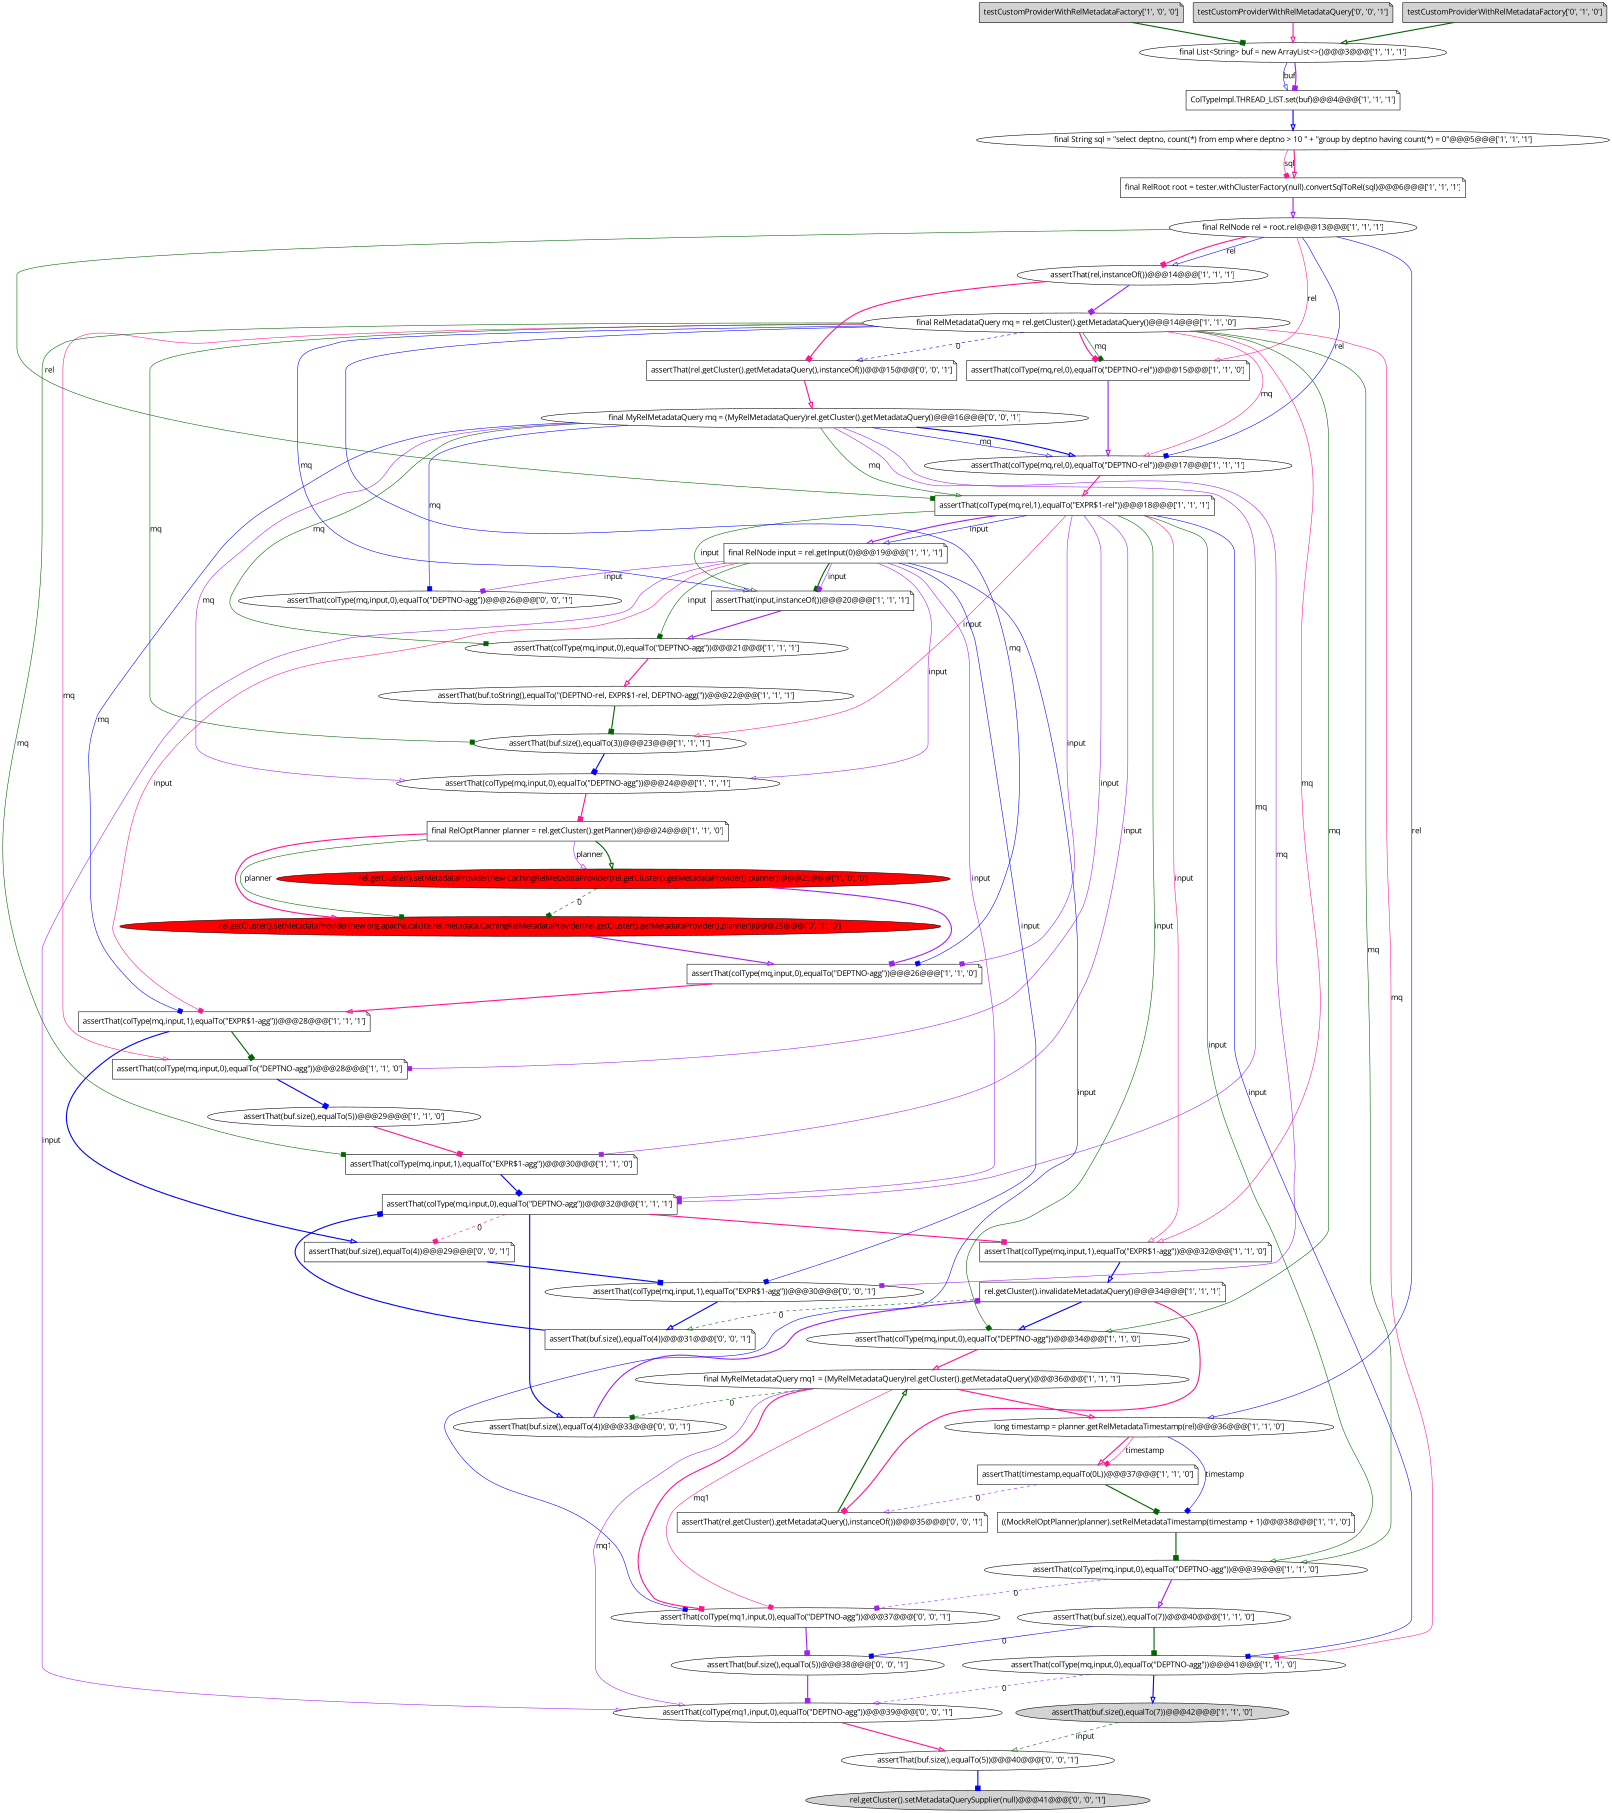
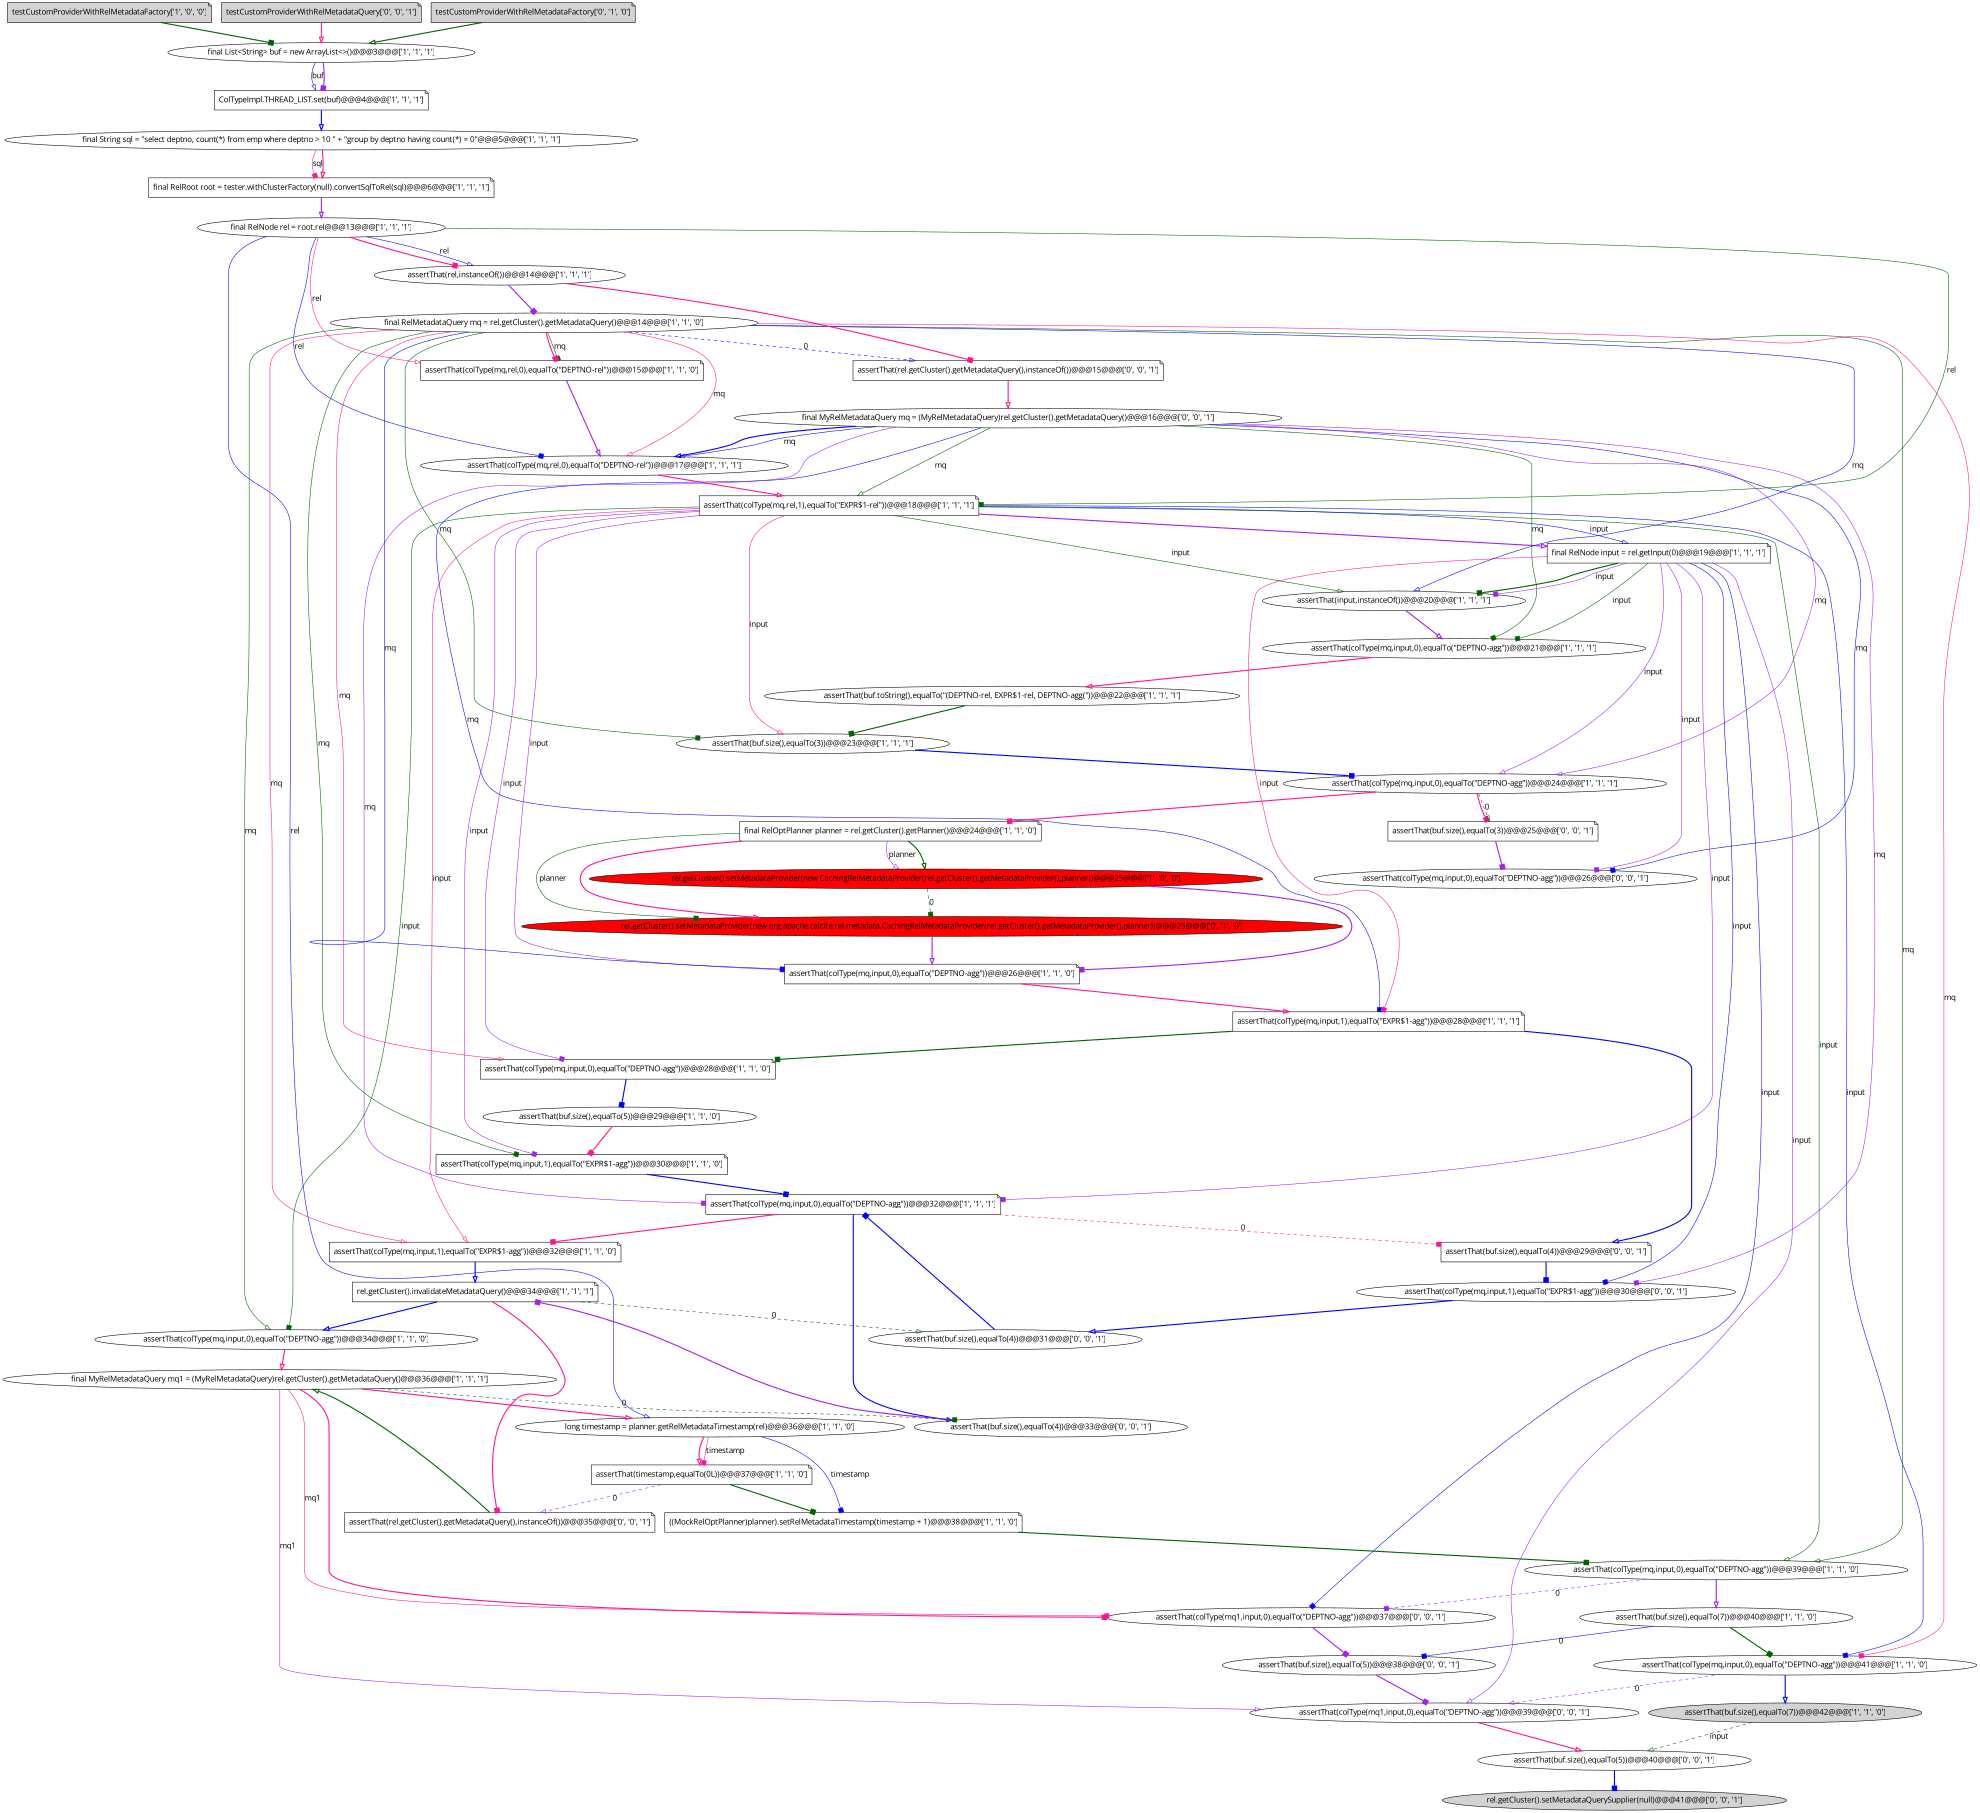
  digraph {
    fontname="Open Sans"
    node [fillcolor=white fontname="Open Sans" shape=ellipse style=filled]
    edge [arrowhead=box color=deeppink fontname="Open Sans" style=bold]
    n1 [label="assertThat(buf.size(),equalTo(5))@@@40@@@['0', '0', '1']"]
    n2 [fillcolor=lightgray label="rel.getCluster().setMetadataQuerySupplier(null)@@@41@@@['0', '0', '1']"]
    n3 [label="final RelOptPlanner planner = rel.getCluster().getPlanner()@@@24@@@['1', '1', '0']" shape=note]
    n4 [fillcolor=red label="rel.getCluster().setMetadataProvider(new CachingRelMetadataProvider(rel.getCluster().getMetadataProvider(),planner))@@@25@@@['1', '0', '0']"]
    n5 [fillcolor=red label="rel.getCluster().setMetadataProvider(new org.apache.calcite.rel.metadata.CachingRelMetadataProvider(rel.getCluster().getMetadataProvider(),planner))@@@25@@@['0', '1', '0']"]
    n6 [label="assertThat(colType(mq,input,0),equalTo(\"DEPTNO-agg\"))@@@26@@@['1', '1', '0']" shape=note]
    n7 [label="assertThat(buf.size(),equalTo(7))@@@40@@@['1', '1', '0']"]
    n8 [label="assertThat(buf.size(),equalTo(5))@@@38@@@['0', '0', '1']"]
    n9 [label="assertThat(colType(mq,input,0),equalTo(\"DEPTNO-agg\"))@@@41@@@['1', '1', '0']"]
    n10 [label="assertThat(colType(mq1,input,0),equalTo(\"DEPTNO-agg\"))@@@39@@@['0', '0', '1']"]
    n11 [fillcolor=lightgray label="assertThat(buf.size(),equalTo(7))@@@42@@@['1', '1', '0']"]
    n12 [label="assertThat(colType(mq,input,1),equalTo(\"EXPR$1-agg\"))@@@28@@@['1', '1', '1']" shape=note]
    n13 [label="final MyRelMetadataQuery mq = (MyRelMetadataQuery)rel.getCluster().getMetadataQuery()@@@16@@@['0', '0', '1']"]
    n14 [label="assertThat(colType(mq,input,0),equalTo(\"DEPTNO-agg\"))@@@26@@@['0', '0', '1']"]
    n15 [label="assertThat(colType(mq,input,1),equalTo(\"EXPR$1-agg\"))@@@30@@@['0', '0', '1']"]
    n16 [label="assertThat(colType(mq,input,0),equalTo(\"DEPTNO-agg\"))@@@21@@@['1', '1', '1']"]
    n17 [label="assertThat(colType(mq,input,0),equalTo(\"DEPTNO-agg\"))@@@32@@@['1', '1', '1']" shape=note]
    n18 [label="assertThat(colType(mq,rel,1),equalTo(\"EXPR$1-rel\"))@@@18@@@['1', '1', '1']" shape=note]
    n19 [label="assertThat(colType(mq,input,0),equalTo(\"DEPTNO-agg\"))@@@24@@@['1', '1', '1']"]
    n20 [label="assertThat(colType(mq,rel,0),equalTo(\"DEPTNO-rel\"))@@@17@@@['1', '1', '1']"]
-   n21 [label="assertThat(buf.size(),equalTo(4))@@@31@@@['0', '0', '1']" shape=note]
+   n21 [label="assertThat(buf.size(),equalTo(4))@@@31@@@['0', '0', '1']"]
    n22 [label="assertThat(colType(mq,input,0),equalTo(\"DEPTNO-agg\"))@@@28@@@['1', '1', '0']" shape=note]
    n23 [label="assertThat(buf.size(),equalTo(4))@@@29@@@['0', '0', '1']" shape=note]
    n24 [label="assertThat(buf.toString(),equalTo(\"(DEPTNO-rel, EXPR$1-rel, DEPTNO-agg(\"))@@@22@@@['1', '1', '1']"]
    n25 [label="assertThat(colType(mq,input,1),equalTo(\"EXPR$1-agg\"))@@@32@@@['1', '1', '0']" shape=note]
    n26 [label="assertThat(buf.size(),equalTo(4))@@@33@@@['0', '0', '1']"]
    n27 [label="assertThat(buf.size(),equalTo(3))@@@23@@@['1', '1', '1']"]
    n28 [label="assertThat(colType(mq,input,0),equalTo(\"DEPTNO-agg\"))@@@39@@@['1', '1', '0']"]
    n29 [label="assertThat(colType(mq,input,0),equalTo(\"DEPTNO-agg\"))@@@34@@@['1', '1', '0']"]
    n30 [label="assertThat(colType(mq,input,1),equalTo(\"EXPR$1-agg\"))@@@30@@@['1', '1', '0']" shape=note]
-   n31 [label="assertThat(input,instanceOf())@@@20@@@['1', '1', '1']" shape=note]
+   n31 [label="assertThat(input,instanceOf())@@@20@@@['1', '1', '1']"]
    n32 [label="final RelNode input = rel.getInput(0)@@@19@@@['1', '1', '1']" shape=note]
+   n33 [label="assertThat(buf.size(),equalTo(3))@@@25@@@['0', '0', '1']" shape=note]
    n34 [label="assertThat(colType(mq1,input,0),equalTo(\"DEPTNO-agg\"))@@@37@@@['0', '0', '1']"]
    n35 [label="final String sql = \"select deptno, count(*) from emp where deptno > 10 \" + \"group by deptno having count(*) = 0\"@@@5@@@['1', '1', '1']"]
    n36 [label="final RelRoot root = tester.withClusterFactory(null).convertSqlToRel(sql)@@@6@@@['1', '1', '1']" shape=note]
    n37 [label="final RelNode rel = root.rel@@@13@@@['1', '1', '1']"]
    n38 [fillcolor=lightgray label="testCustomProviderWithRelMetadataFactory['1', '0', '0']" shape=note]
    n39 [label="final List<String> buf = new ArrayList<>()@@@3@@@['1', '1', '1']"]
    n40 [label="ColTypeImpl.THREAD_LIST.set(buf)@@@4@@@['1', '1', '1']" shape=note]
    n41 [label="final RelMetadataQuery mq = rel.getCluster().getMetadataQuery()@@@14@@@['1', '1', '0']"]
    n42 [label="assertThat(rel.getCluster().getMetadataQuery(),instanceOf())@@@15@@@['0', '0', '1']" shape=note]
    n43 [label="assertThat(colType(mq,rel,0),equalTo(\"DEPTNO-rel\"))@@@15@@@['1', '1', '0']" shape=note]
    n44 [label="final MyRelMetadataQuery mq1 = (MyRelMetadataQuery)rel.getCluster().getMetadataQuery()@@@36@@@['1', '1', '1']"]
    n45 [label="assertThat(buf.size(),equalTo(5))@@@29@@@['1', '1', '0']"]
    n46 [label="rel.getCluster().invalidateMetadataQuery()@@@34@@@['1', '1', '1']" shape=note]
    n47 [label="assertThat(rel.getCluster().getMetadataQuery(),instanceOf())@@@35@@@['0', '0', '1']" shape=note]
    n48 [label="long timestamp = planner.getRelMetadataTimestamp(rel)@@@36@@@['1', '1', '0']"]
    n49 [label="assertThat(timestamp,equalTo(0L))@@@37@@@['1', '1', '0']" shape=note]
    n50 [label="((MockRelOptPlanner)planner).setRelMetadataTimestamp(timestamp + 1)@@@38@@@['1', '1', '0']" shape=note]
    n51 [fillcolor=lightgray label="testCustomProviderWithRelMetadataQuery['0', '0', '1']" shape=note]
    n52 [label="assertThat(rel,instanceOf())@@@14@@@['1', '1', '1']"]
    n53 [fillcolor=lightgray label="testCustomProviderWithRelMetadataFactory['0', '1', '0']" shape=note]
    n1 -> n2 [color=blue]
    n3 -> n4 [arrowhead=onormal color=darkgreen]
    n3 -> n4 [arrowhead=onormal color=purple label=planner style=solid]
    n3 -> n5 [color=darkgreen label=planner style=solid]
    n3 -> n5 [arrowhead=onormal]
    n4 -> n5 [color=darkgreen label=0 style=dashed]
    n4 -> n6 [color=purple]
    n5 -> n6 [arrowhead=onormal color=purple]
    n6 -> n12 [arrowhead=onormal]
    n7 -> n8 [color=blue label=0 style=solid]
    n7 -> n9 [color=darkgreen]
    n8 -> n10 [color=purple]
    n9 -> n10 [arrowhead=onormal color=purple label=0 style=dashed]
    n9 -> n11 [arrowhead=onormal color=blue]
    n10 -> n1 [arrowhead=onormal]
    n11 -> n1 [arrowhead=onormal color=darkgreen label=input style=dashed]
    n12 -> n22 [color=darkgreen]
    n12 -> n23 [arrowhead=onormal color=blue]
    n13 -> n12 [color=blue label=mq style=solid]
    n13 -> n14 [color=blue label=mq style=solid]
    n13 -> n15 [color=purple label=mq style=solid]
    n13 -> n16 [color=darkgreen label=mq style=solid]
    n13 -> n17 [color=purple label=mq style=solid]
    n13 -> n18 [arrowhead=onormal color=darkgreen label=mq style=solid]
    n13 -> n19 [arrowhead=onormal color=purple label=mq style=solid]
    n13 -> n20 [arrowhead=onormal color=blue label=mq style=solid]
    n13 -> n20 [arrowhead=onormal color=blue]
    n15 -> n21 [arrowhead=onormal color=blue]
    n16 -> n24 [arrowhead=onormal]
    n17 -> n23 [label=0 style=dashed]
    n17 -> n25
    n17 -> n26 [arrowhead=onormal color=blue]
    n18 -> n6 [color=purple label=input style=solid]
    n18 -> n9 [color=blue label=input style=solid]
    n18 -> n22 [color=purple label=input style=solid]
    n18 -> n25 [arrowhead=onormal label=input style=solid]
    n18 -> n27 [arrowhead=onormal label=input style=solid]
    n18 -> n28 [arrowhead=onormal color=darkgreen label=input style=solid]
    n18 -> n29 [color=darkgreen label=input style=solid]
    n18 -> n30 [color=purple label=input style=solid]
    n18 -> n31 [arrowhead=onormal color=darkgreen label=input style=solid]
    n18 -> n32 [arrowhead=onormal color=blue label=input style=solid]
    n18 -> n32 [arrowhead=onormal color=purple]
    n19 -> n3
+   n19 -> n33
+   n19 -> n33 [arrowhead=onormal color=darkgreen label=0 style=dashed]
    n20 -> n18 [arrowhead=onormal]
    n21 -> n17 [color=blue]
    n22 -> n45 [color=blue]
    n23 -> n15 [color=blue]
    n24 -> n27 [color=darkgreen]
    n25 -> n46 [arrowhead=onormal color=blue]
    n26 -> n46 [color=purple]
    n27 -> n19 [color=blue]
    n28 -> n7 [arrowhead=onormal color=purple]
    n28 -> n34 [color=purple label=0 style=dashed]
    n29 -> n44 [arrowhead=onormal]
    n30 -> n17 [color=blue]
    n31 -> n16 [arrowhead=onormal color=purple]
    n32 -> n10 [arrowhead=onormal color=purple label=input style=solid]
    n32 -> n12 [label=input style=solid]
    n32 -> n14 [color=purple label=input style=solid]
    n32 -> n15 [color=blue label=input style=solid]
    n32 -> n16 [color=darkgreen label=input style=solid]
    n32 -> n17 [color=purple label=input style=solid]
    n32 -> n19 [arrowhead=onormal color=purple label=input style=solid]
    n32 -> n31 [color=darkgreen]
    n32 -> n31 [color=purple label=input style=solid]
    n32 -> n34 [color=blue label=input style=solid]
+   n33 -> n14 [color=purple]
    n34 -> n8 [color=purple]
    n35 -> n36 [label=sql style=solid]
    n35 -> n36 [arrowhead=onormal]
    n36 -> n37 [arrowhead=onormal color=purple]
    n37 -> n18 [color=darkgreen label=rel style=solid]
    n37 -> n20 [color=blue label=rel style=solid]
    n37 -> n43 [arrowhead=onormal label=rel style=solid]
    n37 -> n48 [arrowhead=onormal color=blue label=rel style=solid]
    n37 -> n52 [arrowhead=onormal color=blue label=rel style=solid]
    n37 -> n52
    n38 -> n39 [color=darkgreen]
    n39 -> n40 [arrowhead=onormal color=blue label=buf style=solid]
    n39 -> n40 [color=purple]
    n40 -> n35 [arrowhead=onormal color=blue]
    n41 -> n6 [color=blue label=mq style=solid]
    n41 -> n9 [label=mq style=solid]
    n41 -> n20 [arrowhead=onormal label=mq style=solid]
    n41 -> n22 [arrowhead=onormal label=mq style=solid]
    n41 -> n25 [arrowhead=onormal label=mq style=solid]
    n41 -> n27 [color=darkgreen label=mq style=solid]
    n41 -> n28 [arrowhead=onormal color=darkgreen label=mq style=solid]
    n41 -> n29 [arrowhead=onormal color=darkgreen label=mq style=solid]
    n41 -> n30 [color=darkgreen label=mq style=solid]
    n41 -> n31 [arrowhead=onormal color=blue label=mq style=solid]
    n41 -> n42 [arrowhead=onormal color=blue label=0 style=dashed]
    n41 -> n43 [color=darkgreen label=mq style=solid]
    n41 -> n43
    n42 -> n13 [arrowhead=onormal]
    n43 -> n20 [arrowhead=onormal color=purple]
    n44 -> n10 [arrowhead=onormal color=purple label=mq1 style=solid]
    n44 -> n26 [color=darkgreen label=0 style=dashed]
    n44 -> n34
    n44 -> n34 [label=mq1 style=solid]
    n44 -> n48 [arrowhead=onormal]
    n45 -> n30
    n46 -> n21 [arrowhead=onormal color=darkgreen label=0 style=dashed]
    n46 -> n29 [arrowhead=onormal color=blue]
    n46 -> n47
    n47 -> n44 [arrowhead=onormal color=darkgreen]
    n48 -> n49 [arrowhead=onormal]
    n48 -> n49 [label=timestamp style=solid]
    n48 -> n50 [color=blue label=timestamp style=solid]
    n49 -> n47 [arrowhead=onormal color=purple label=0 style=dashed]
    n49 -> n50 [color=darkgreen]
    n50 -> n28 [color=darkgreen]
    n51 -> n39 [arrowhead=onormal]
    n52 -> n41 [color=purple]
    n52 -> n42
    n53 -> n39 [arrowhead=onormal color=darkgreen]
  }
